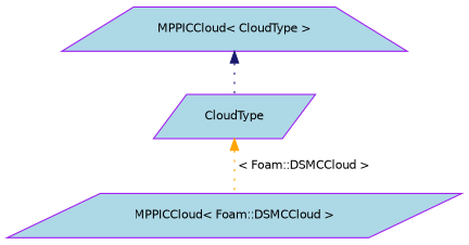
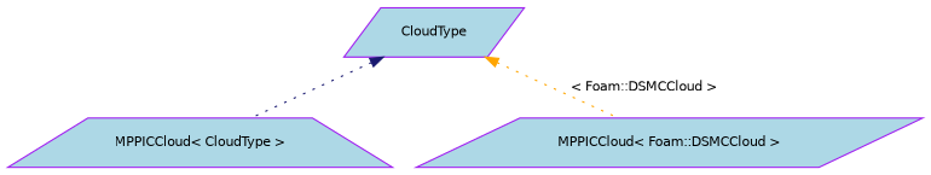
  digraph {
    node [color=purple fillcolor=lightblue fontname=Helvetica fontsize=10 shape=parallelogram style=filled]
    edge [dir=back fontname=Helvetica fontsize=10 labelfontname=Helvetica labelfontsize=10 style=dotted]
    n1 [fontcolor=black height=0.2 label="MPPICCloud\< CloudType \>" shape=trapezium width=0.4]
    n2 [height=0.2 label="MPPICCloud\< Foam::DSMCCloud \>" width=0.4]
    n3 [height=0.2 label=CloudType width=0.4]
-   n1 -> n3 [color=midnightblue]
+   n3 -> n1 [color=midnightblue]
    n3 -> n2 [color=orange label=" \< Foam::DSMCCloud \>"]
  }
